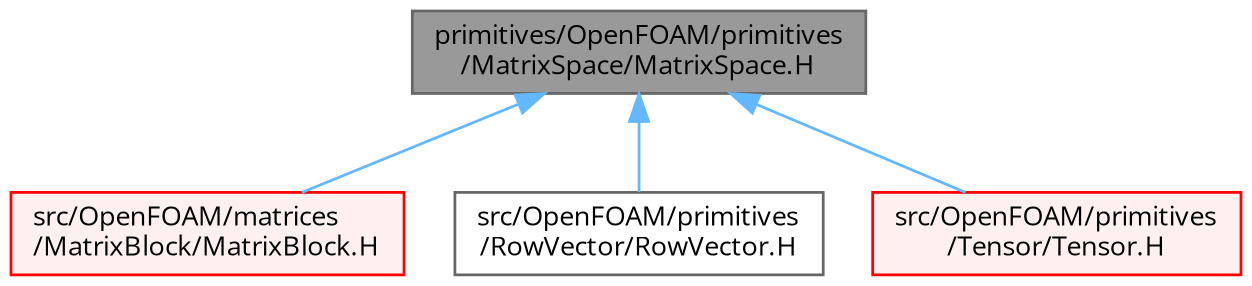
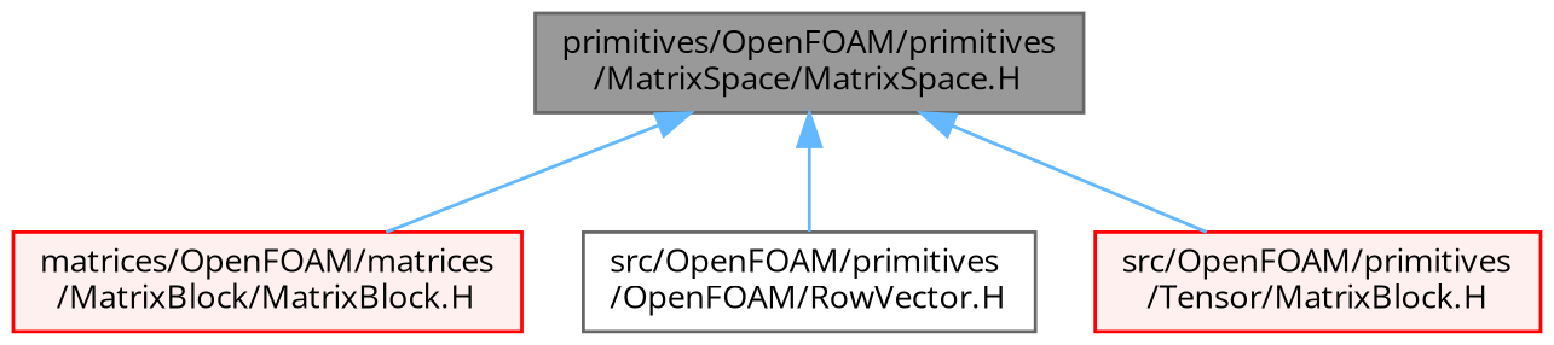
  digraph {
    fontname="Open Sans"
    node [color=red fillcolor="#FFF0F0" fontname="Open Sans" fontsize=10 shape=box style=filled]
    edge [color=steelblue1 dir=back fontname="Open Sans" fontsize=10 labelfontname=Helvetica labelfontsize=10 style=solid]
    n1 [color=gray40 fillcolor=grey60 fontcolor=black height=0.2 label="primitives/OpenFOAM/primitives\l/MatrixSpace/MatrixSpace.H" width=0.4]
-   n2 [height=0.2 label="src/OpenFOAM/matrices\l/MatrixBlock/MatrixBlock.H" width=0.4]
-   n3 [color=grey40 fillcolor=white height=0.2 label="src/OpenFOAM/primitives\l/RowVector/RowVector.H" width=0.4]
-   n4 [height=0.2 label="src/OpenFOAM/primitives\l/Tensor/Tensor.H" width=0.4]
+   n2 [height=0.2 label="matrices/OpenFOAM/matrices\l/MatrixBlock/MatrixBlock.H" width=0.4]
+   n3 [color=grey40 fillcolor=white height=0.2 label="src/OpenFOAM/primitives\l/OpenFOAM/RowVector.H" width=0.4]
+   n4 [height=0.2 label="src/OpenFOAM/primitives\l/Tensor/MatrixBlock.H" width=0.4]
    n1 -> n2
    n1 -> n3
    n1 -> n4
  }
